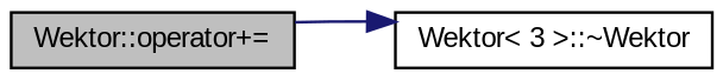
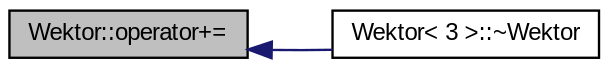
  digraph {
    rankdir=LR
    fontname="Liberation Sans"
    node [color=black fontname="Liberation Sans" fontsize=10 shape=record style=filled]
    n1 [fillcolor=grey75 fontcolor=black height=0.2 label="Wektor::operator+=" width=0.4]
    n2 [fillcolor=white height=0.2 label="Wektor\< 3 \>::~Wektor" width=0.4]
-   n2 -> n1 [color=midnightblue dir=back fontname="Liberation Sans" fontsize=10 labelfontname=Helvetica labelfontsize=10 style=solid]
+   n1 -> n2 [color=midnightblue dir=back fontname="Liberation Sans" fontsize=10 labelfontname=Helvetica labelfontsize=10 style=solid]
  }
